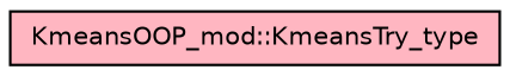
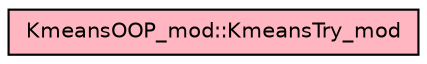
  digraph {
    rankdir=TB
-   n1 [color=black fillcolor=lightpink fontname=Helvetica fontsize=10 height=0.2 label="KmeansOOP_mod::KmeansTry_type" shape=record style=filled width=0.4]
+   n1 [color=black fillcolor=lightpink fontname=Helvetica fontsize=10 height=0.2 label="KmeansOOP_mod::KmeansTry_mod" shape=record style=filled width=0.4]
  }
